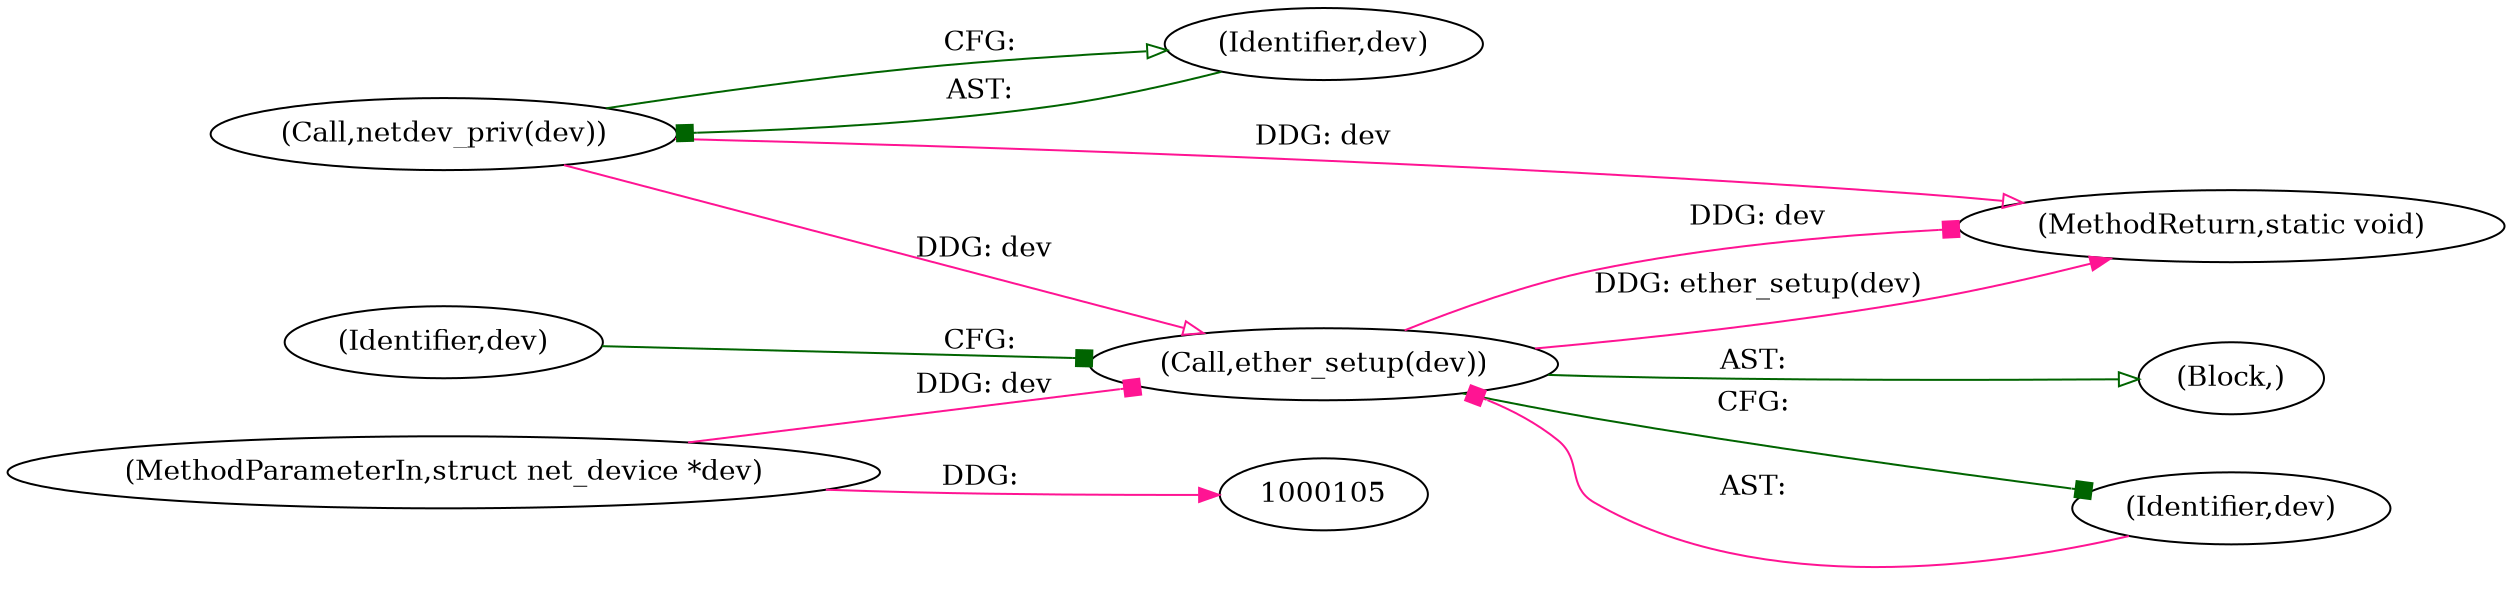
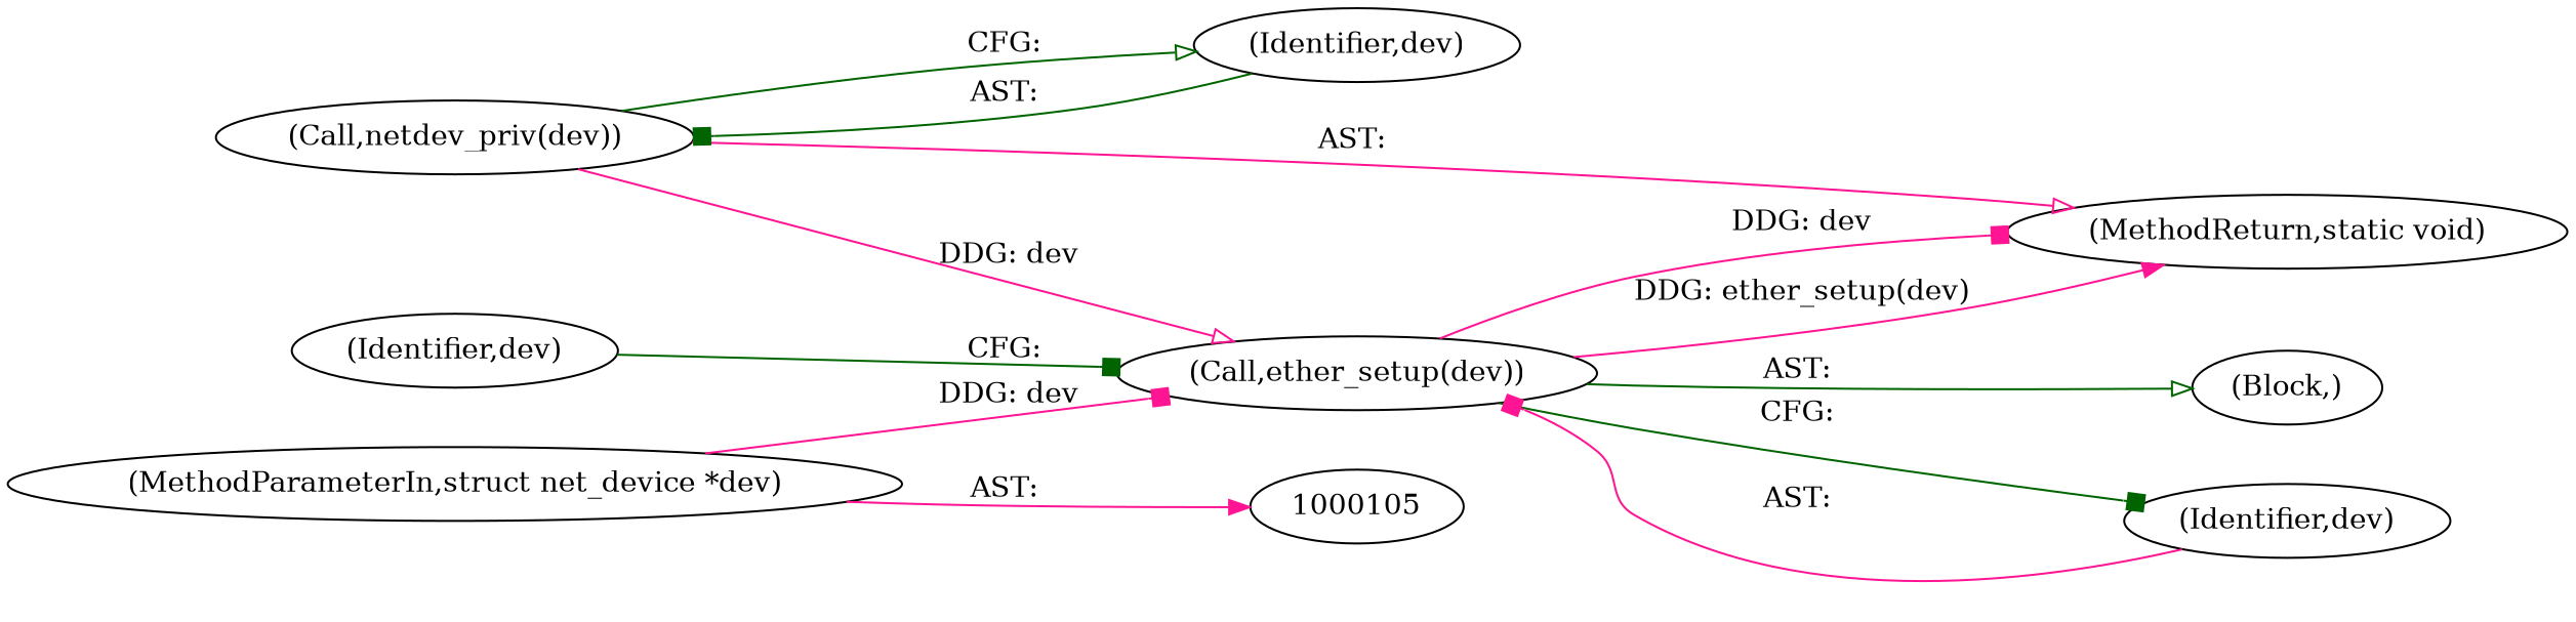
  digraph {
    rankdir=LR
    edge [arrowhead=box color=deeppink]
    n1 [label="(Call,ether_setup(dev))"]
    n2 [label="(Block,)"]
    n3 [label="(Identifier,dev)"]
    n4 [label="(MethodReturn,static void)"]
    n5 [label="(Call,netdev_priv(dev))"]
    n6 [label="(Identifier,dev)"]
    n7 [label="(MethodParameterIn,struct net_device *dev)"]
    1000105
    n9 [label="(Identifier,dev)"]
    n1 -> n2 [arrowhead=onormal color=darkgreen label="AST: "]
    n1 -> n3 [color=darkgreen label="CFG: "]
    n1 -> n4 [arrowhead=normal label="DDG: ether_setup(dev)"]
    n1 -> n4 [label="DDG: dev"]
    n3 -> n1 [label="AST: "]
    n5 -> n1 [arrowhead=onormal label="DDG: dev"]
-   n5 -> n4 [arrowhead=onormal label="DDG: dev"]
+   n5 -> n4 [arrowhead=onormal label="AST: "]
    n5 -> n6 [arrowhead=onormal color=darkgreen label="CFG: "]
    n6 -> n5 [color=darkgreen label="AST: "]
    n7 -> n1 [label="DDG: dev"]
-   n7 -> 1000105 [arrowhead=normal label="DDG: "]
+   n7 -> 1000105 [arrowhead=normal label="AST: "]
    n9 -> n1 [color=darkgreen label="CFG: "]
  }
